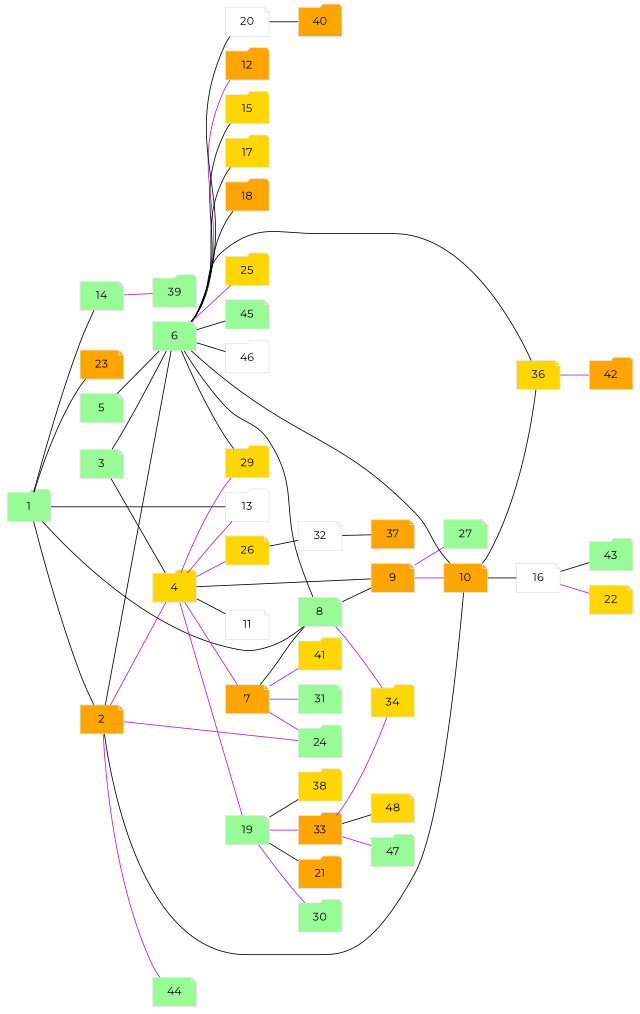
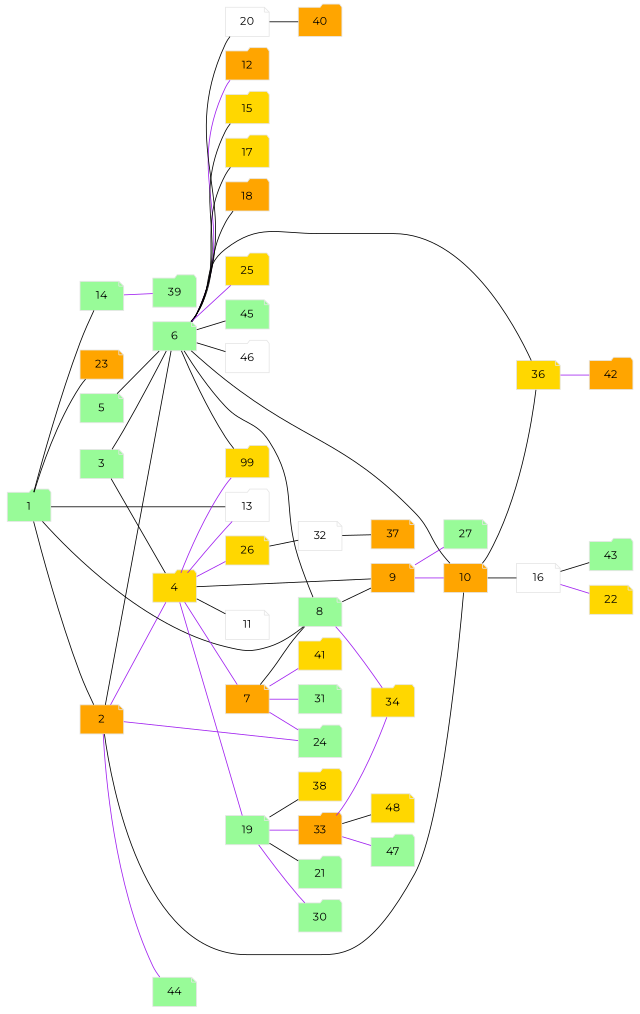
  graph {
    fontname=Montserrat
    rankdir=LR
    node [color=gray90 fillcolor=palegreen fontname=Montserrat shape=note style=filled]
    edge [color=black fontname=Montserrat]
    2 [fillcolor=orange]
    1 [shape=folder]
    8
    13 [fillcolor=white shape=folder]
    14
    23 [fillcolor=orange]
    4 [fillcolor=gold shape=folder]
    6
    10 [fillcolor=orange]
    24 [shape=folder]
    44
    9 [fillcolor=orange]
    34 [fillcolor=gold shape=folder]
    39 [shape=folder]
    7 [fillcolor=orange]
    11 [fillcolor=white]
    19
    26 [fillcolor=gold]
-   29 [fillcolor=gold shape=folder]
+   29 [fillcolor=gold shape=folder label=99]
    12 [fillcolor=orange shape=folder]
    15 [fillcolor=gold shape=folder]
    17 [fillcolor=gold shape=folder]
    18 [fillcolor=orange shape=folder]
    20 [fillcolor=white]
    25 [fillcolor=gold shape=folder]
    36 [fillcolor=gold]
    45
    46 [fillcolor=white shape=folder]
    16 [fillcolor=white]
    3
    31
    41 [fillcolor=gold shape=folder]
    27
-   21 [fillcolor=orange shape=folder]
+   21 [shape=folder]
    30 [shape=folder]
    33 [fillcolor=orange shape=folder]
    38 [fillcolor=gold shape=folder]
    32 [fillcolor=white]
    5
    40 [fillcolor=orange shape=folder]
    42 [fillcolor=orange shape=folder]
    22 [fillcolor=gold]
    43 [shape=folder]
    47 [shape=folder]
    48 [fillcolor=gold]
    37 [fillcolor=orange]
    2 -- 4 [color=purple]
    2 -- 6
    2 -- 10
    2 -- 24 [color=purple]
    2 -- 44 [color=purple]
    1 -- 2
    1 -- 8
    1 -- 13
    1 -- 14
    1 -- 23
    8 -- 9
    8 -- 34 [color=purple]
    14 -- 39 [color=purple]
    4 -- 13 [color=purple]
    4 -- 9
    4 -- 7 [color=purple]
    4 -- 11
    4 -- 19 [color=purple]
    4 -- 26 [color=purple]
    4 -- 29 [color=purple]
    6 -- 8
    6 -- 10
    6 -- 29
    6 -- 12 [color=purple]
    6 -- 15
    6 -- 17
    6 -- 18
    6 -- 20
    6 -- 25 [color=purple]
    6 -- 36
    6 -- 45
    6 -- 46
    10 -- 36
    10 -- 16
    9 -- 10 [color=purple]
    9 -- 27 [color=purple]
    7 -- 8
    7 -- 24 [color=purple]
    7 -- 31 [color=purple]
    7 -- 41 [color=purple]
    19 -- 21
    19 -- 30 [color=purple]
    19 -- 33 [color=purple]
    19 -- 38
    26 -- 32
    20 -- 40
    36 -- 42 [color=purple]
    16 -- 22 [color=purple]
    16 -- 43
    3 -- 4
    3 -- 6
    33 -- 34 [color=purple]
    33 -- 47 [color=purple]
    33 -- 48
    32 -- 37
    5 -- 6
  }
